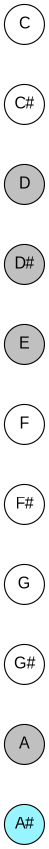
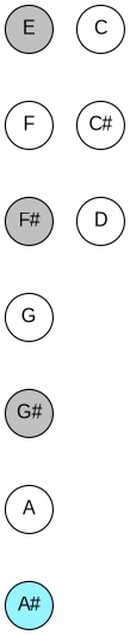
  graph {
    fontname="Liberation Sans"
    mindist=.1
    node [fillcolor=white fontname="Liberation Sans" margin=0 shape=circle style=filled]
    edge [fontname="Liberation Sans" style=invis]
    E [fillcolor=gray]
    F
-   "F#"
+   "F#" [fillcolor=gray]
    G
-   "G#"
-   A [fillcolor=gray]
+   "G#" [fillcolor=gray]
+   A
    "A#" [fillcolor=cadetblue1]
    C
    "C#"
-   D [fillcolor=gray]
-   "D#" [fillcolor=gray]
+   D
    subgraph sub_1 {
      E
      F
      "F#"
      G
      "G#"
      A
      "A#"
      C
      "C#"
      D
-     "D#"
    }
    E -- F
    F -- "F#"
    "F#" -- G
    G -- "G#"
    "G#" -- A
    A -- "A#"
    C -- "C#"
    "C#" -- D
-   D -- "D#"
-   "D#" -- E
  }
